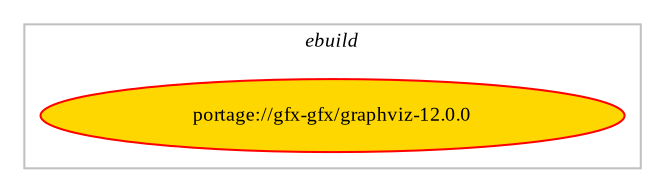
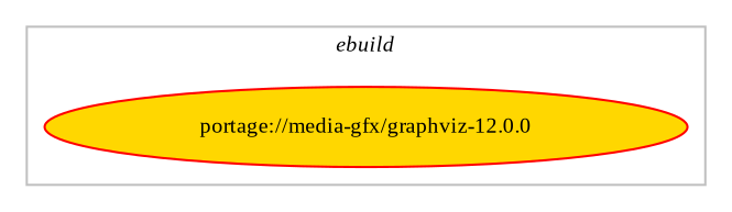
  digraph {
    compound=true
    concentrate=true
    fontname="Liberation Serif"
    fontsize=10
    newrank=true
    rankdir=LR
    ranksep=1.5
-   n1 [color=red fontname="Liberation Serif" fontsize=10 label="portage://gfx-gfx/graphviz-12.0.0" width=4 style=filled fillcolor=gold]
+   n1 [color=red fontname="Liberation Serif" fontsize=10 label="portage://media-gfx/graphviz-12.0.0" width=4 style=filled fillcolor=gold]
    subgraph cluster_1 {
      color=gray
      label=<<i>ebuild</i>>
      n1
    }
    subgraph cluster_2 {
      color=gray
      label=<<i>dependencies</i>>
      subgraph cluster_3 {
        color=gray
        fillcolor="#eeeeee"
        label=<<i>compile</i>>
        style=filled
      }
      subgraph cluster_4 {
        color=gray
        fillcolor="#eeeeee"
        label=<<i>compile and run</i>>
        style=filled
      }
      subgraph cluster_5 {
        color=gray
        fillcolor="#eeeeee"
        label=<<i>run</i>>
        style=filled
      }
    }
    subgraph cluster_6 {
      color=gray
      label=<<i>candidates</i>>
      rank=same
    }
  }
